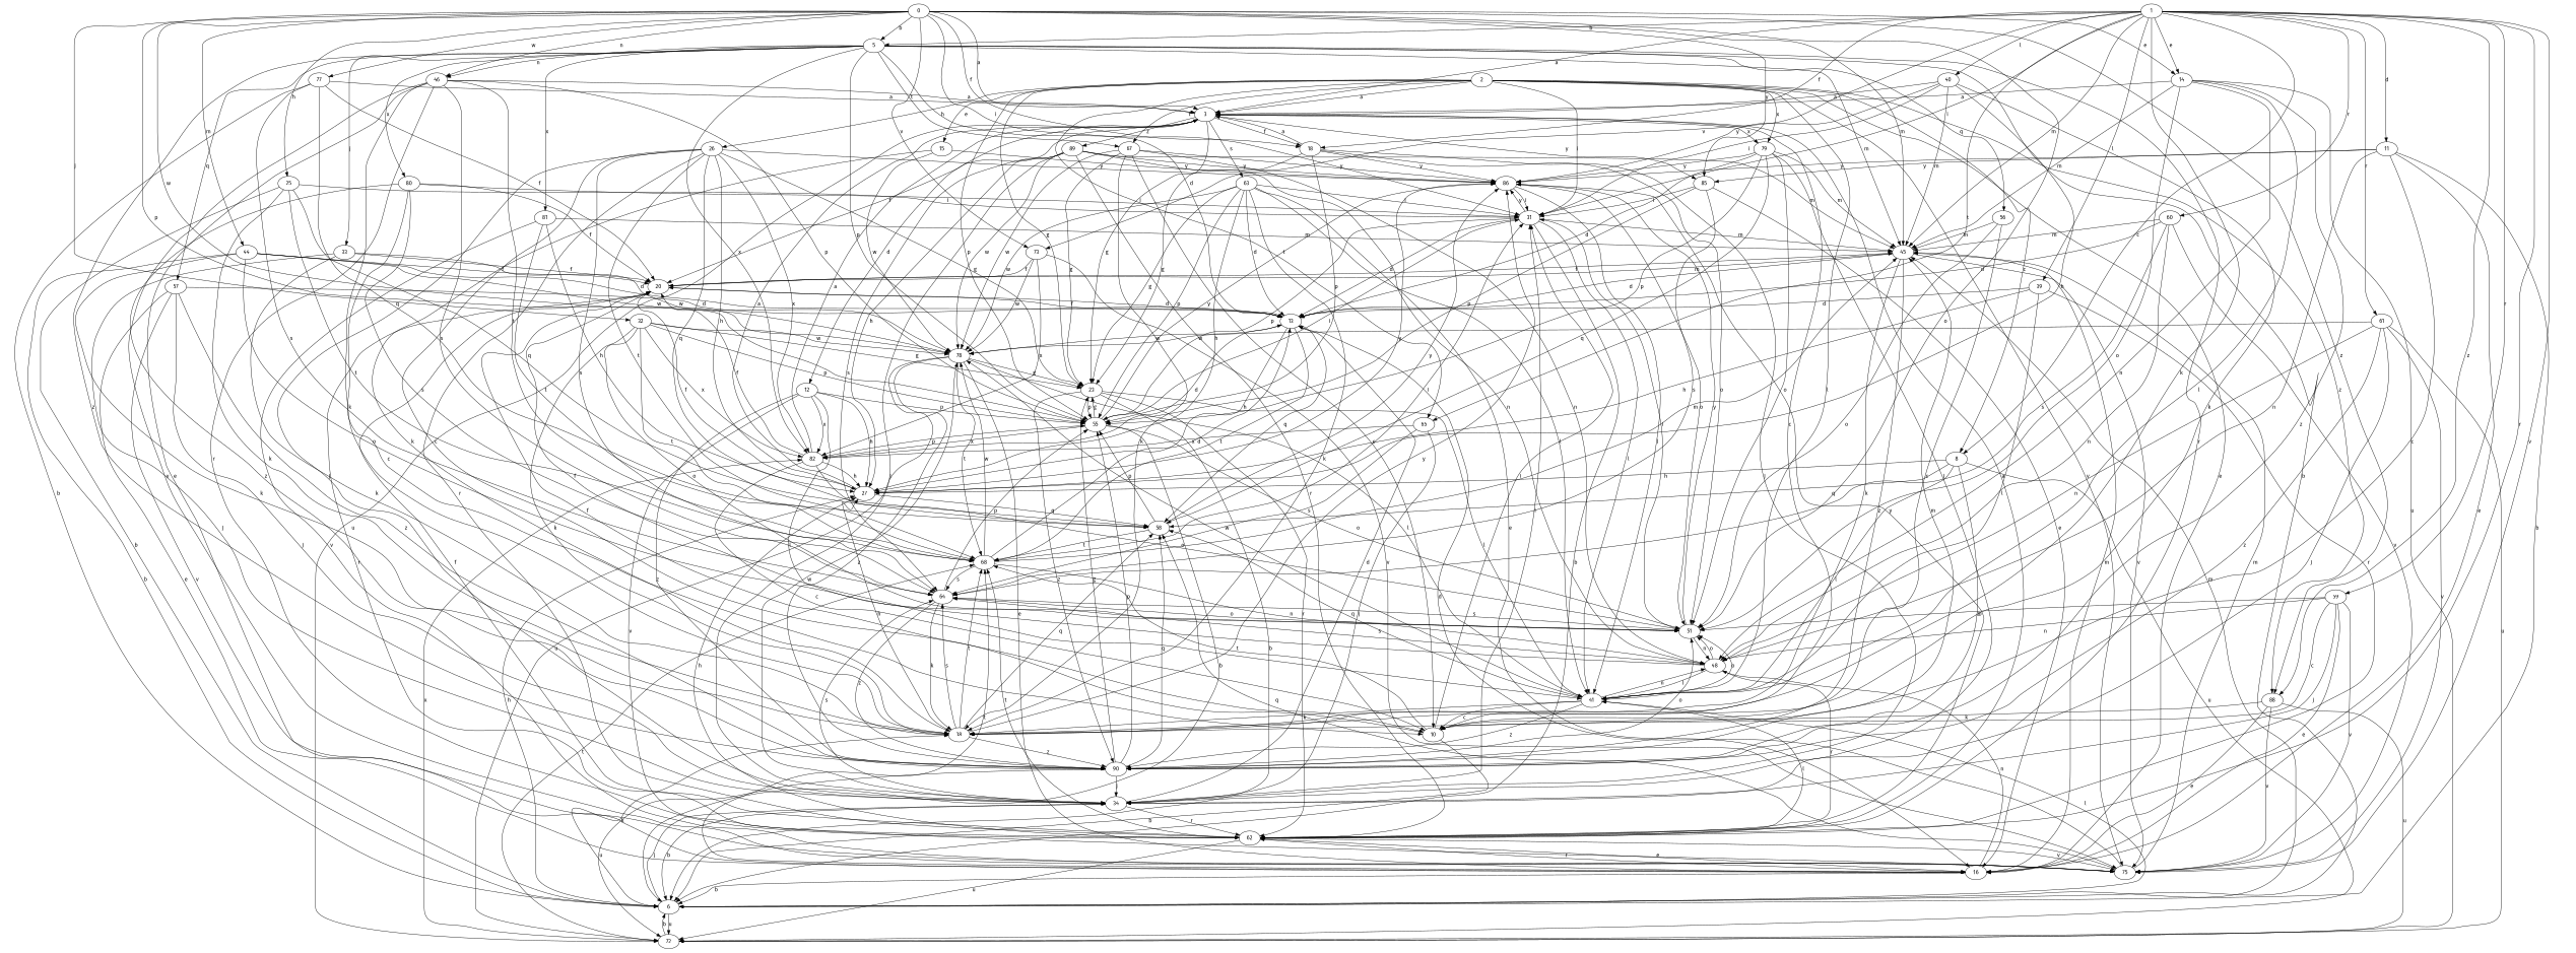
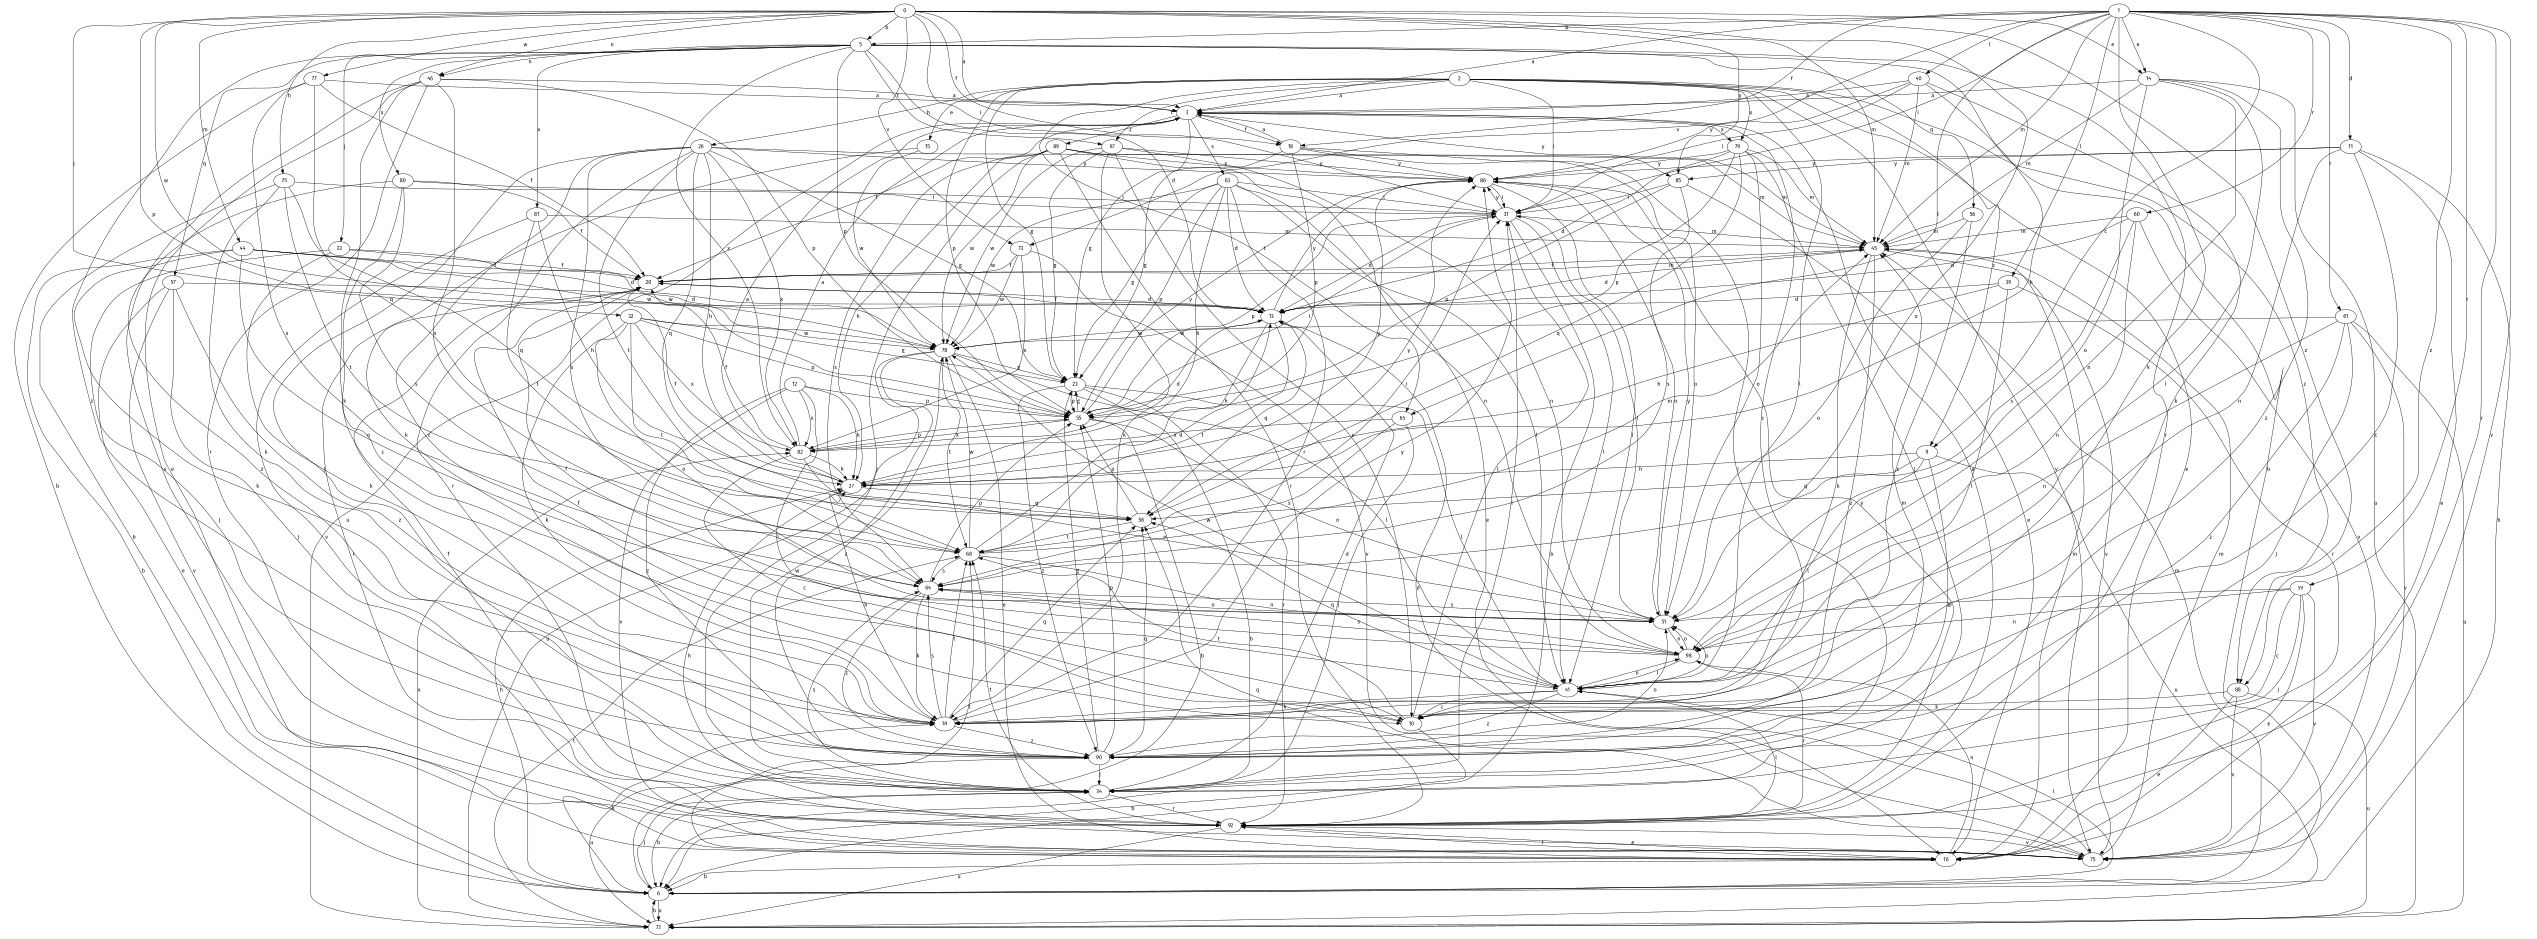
  strict digraph {
    fontname="Fira Sans"
    node [fontname="Fira Sans"]
    edge [fontname="Fira Sans"]
    0
    3
    5
    14
    18
    25
    31
    32
    44
    45
    46
    51
    55
    73
    77
    78
    85
    88
    23
    79
    10
    12
    20
    63
    72
    89
-   62
+   62 [label=92]
    67
    6
    13
    33
    56
    57
    80
    81
    82
    90
    41
-   48
+   48 [label=98]
    34
    86
    38
    58
    68
    75
    16
    64
    1
-   9 [label=8]
+   9
    11
    39
    40
    59
    60
    61
    65
    27
    2
    15
    26
    0 -> 3 [label=a]
    0 -> 5 [label=b]
    0 -> 14 [label=e]
    0 -> 18 [label=f]
    0 -> 25 [label=h]
    0 -> 31 [label=i]
    0 -> 32 [label=j]
    0 -> 44 [label=m]
    0 -> 45 [label=m]
    0 -> 46 [label=n]
    0 -> 51 [label=o]
    0 -> 55 [label=p]
    0 -> 73 [label=v]
    0 -> 77 [label=w]
    0 -> 78 [label=w]
    0 -> 85 [label=y]
    0 -> 88 [label=z]
    3 -> 18 [label=f]
    3 -> 85 [label=y]
    3 -> 23 [label=g]
    3 -> 79 [label=x]
    3 -> 10 [label=c]
-   3 -> 12 [label=d]
    3 -> 20 [label=f]
    3 -> 63 [label=s]
    3 -> 72 [label=u]
    3 -> 89 [label=z]
-   5 -> 45 [label=m]
+   26 -> 45 [label=m]
    5 -> 46 [label=n]
    5 -> 55 [label=p]
    5 -> 62 [label=r]
    5 -> 67 [label=t]
    5 -> 6 [label=b]
    5 -> 13 [label=d]
    5 -> 33 [label=j]
    5 -> 56 [label=q]
    5 -> 57 [label=q]
    5 -> 80 [label=x]
    5 -> 81 [label=x]
    5 -> 82 [label=x]
    5 -> 90 [label=z]
    14 -> 3 [label=a]
    14 -> 45 [label=m]
    14 -> 51 [label=o]
    14 -> 72 [label=u]
    14 -> 90 [label=z]
    14 -> 41 [label=l]
    14 -> 48 [label=n]
    18 -> 3 [label=a]
    18 -> 51 [label=o]
    18 -> 55 [label=p]
    18 -> 23 [label=g]
    18 -> 34 [label=j]
    18 -> 86 [label=y]
    25 -> 31 [label=i]
    25 -> 6 [label=b]
    25 -> 38 [label=k]
    25 -> 58 [label=q]
    25 -> 68 [label=t]
    31 -> 45 [label=m]
    31 -> 55 [label=p]
    31 -> 6 [label=b]
    31 -> 13 [label=d]
    31 -> 41 [label=l]
    31 -> 86 [label=y]
    32 -> 51 [label=o]
    32 -> 55 [label=p]
    32 -> 78 [label=w]
    32 -> 23 [label=g]
    32 -> 82 [label=x]
    32 -> 38 [label=k]
    32 -> 68 [label=t]
    44 -> 51 [label=o]
    44 -> 78 [label=w]
    44 -> 20 [label=f]
    44 -> 6 [label=b]
    44 -> 13 [label=d]
    44 -> 38 [label=k]
    45 -> 20 [label=f]
    45 -> 13 [label=d]
    45 -> 90 [label=z]
    45 -> 38 [label=k]
    45 -> 75 [label=v]
    46 -> 3 [label=a]
    46 -> 55 [label=p]
    46 -> 62 [label=r]
    46 -> 38 [label=k]
-   46 -> 68 [label=t]
    46 -> 75 [label=v]
    46 -> 16 [label=e]
    46 -> 64 [label=s]
    51 -> 31 [label=i]
    51 -> 48 [label=n]
    51 -> 86 [label=y]
    51 -> 64 [label=s]
    55 -> 31 [label=i]
    55 -> 51 [label=o]
    55 -> 23 [label=g]
    55 -> 6 [label=b]
    55 -> 82 [label=x]
    55 -> 86 [label=y]
    73 -> 78 [label=w]
    73 -> 20 [label=f]
    73 -> 82 [label=x]
    73 -> 75 [label=v]
    77 -> 3 [label=a]
    77 -> 20 [label=f]
    77 -> 6 [label=b]
    77 -> 58 [label=q]
    77 -> 64 [label=s]
    78 -> 23 [label=g]
    78 -> 72 [label=u]
    78 -> 90 [label=z]
    78 -> 41 [label=l]
    78 -> 68 [label=t]
    78 -> 16 [label=e]
    85 -> 31 [label=i]
    85 -> 55 [label=p]
    85 -> 16 [label=e]
    85 -> 64 [label=s]
    88 -> 72 [label=u]
    88 -> 38 [label=k]
    88 -> 75 [label=v]
    88 -> 16 [label=e]
    23 -> 55 [label=p]
    23 -> 62 [label=r]
    23 -> 6 [label=b]
    23 -> 90 [label=z]
    23 -> 41 [label=l]
    79 -> 45 [label=m]
    79 -> 51 [label=o]
    79 -> 55 [label=p]
    79 -> 13 [label=d]
    79 -> 34 [label=j]
    79 -> 86 [label=y]
    79 -> 58 [label=q]
    10 -> 31 [label=i]
    10 -> 20 [label=f]
    10 -> 6 [label=b]
    10 -> 68 [label=t]
    12 -> 55 [label=p]
    12 -> 82 [label=x]
    12 -> 90 [label=z]
    12 -> 41 [label=l]
    12 -> 75 [label=v]
    12 -> 27 [label=h]
    20 -> 45 [label=m]
    20 -> 62 [label=r]
    20 -> 13 [label=d]
    63 -> 31 [label=i]
    63 -> 55 [label=p]
    63 -> 78 [label=w]
    63 -> 23 [label=g]
    63 -> 13 [label=d]
    63 -> 41 [label=l]
-   63 -> 38 [label=k]
+   63 -> 38 [label=r]
    63 -> 16 [label=e]
    63 -> 27 [label=h]
    72 -> 6 [label=b]
    72 -> 82 [label=x]
    72 -> 68 [label=t]
    89 -> 45 [label=m]
    89 -> 78 [label=w]
    89 -> 62 [label=r]
    89 -> 48 [label=n]
    89 -> 34 [label=j]
    89 -> 86 [label=y]
    89 -> 64 [label=s]
    89 -> 27 [label=h]
    62 -> 3 [label=a]
    62 -> 20 [label=f]
    62 -> 72 [label=u]
    62 -> 41 [label=l]
    62 -> 86 [label=y]
    62 -> 68 [label=t]
    62 -> 75 [label=v]
    62 -> 16 [label=e]
    62 -> 27 [label=h]
    67 -> 78 [label=w]
    67 -> 23 [label=g]
    67 -> 10 [label=c]
    67 -> 48 [label=n]
    67 -> 86 [label=y]
    67 -> 38 [label=k]
    6 -> 45 [label=m]
    6 -> 72 [label=u]
    6 -> 41 [label=l]
    6 -> 34 [label=j]
    6 -> 38 [label=k]
    6 -> 27 [label=h]
    13 -> 78 [label=w]
    13 -> 20 [label=f]
    13 -> 58 [label=q]
    13 -> 68 [label=t]
    13 -> 27 [label=h]
    33 -> 78 [label=w]
    33 -> 20 [label=f]
    33 -> 34 [label=j]
    33 -> 38 [label=k]
    56 -> 45 [label=m]
    56 -> 51 [label=o]
    56 -> 10 [label=c]
    57 -> 13 [label=d]
    57 -> 90 [label=z]
    57 -> 34 [label=j]
    57 -> 75 [label=v]
    57 -> 16 [label=e]
    80 -> 31 [label=i]
    80 -> 10 [label=c]
    80 -> 20 [label=f]
    80 -> 90 [label=z]
    80 -> 64 [label=s]
    81 -> 45 [label=m]
    81 -> 68 [label=t]
    81 -> 75 [label=v]
    81 -> 27 [label=h]
    82 -> 3 [label=a]
    82 -> 51 [label=o]
    82 -> 55 [label=p]
    82 -> 10 [label=c]
    82 -> 20 [label=f]
    82 -> 13 [label=d]
    82 -> 27 [label=h]
    90 -> 45 [label=m]
    90 -> 51 [label=o]
    90 -> 55 [label=p]
    90 -> 23 [label=g]
    90 -> 72 [label=u]
    90 -> 34 [label=j]
    90 -> 58 [label=q]
    41 -> 51 [label=o]
    41 -> 78 [label=w]
    41 -> 10 [label=c]
    41 -> 90 [label=z]
    41 -> 48 [label=n]
    41 -> 38 [label=k]
    41 -> 58 [label=q]
    48 -> 51 [label=o]
    48 -> 20 [label=f]
    48 -> 62 [label=r]
    48 -> 41 [label=l]
    48 -> 64 [label=s]
    34 -> 31 [label=i]
    34 -> 78 [label=w]
    34 -> 62 [label=r]
    34 -> 6 [label=b]
    34 -> 13 [label=d]
    34 -> 64 [label=s]
    86 -> 31 [label=i]
    86 -> 51 [label=o]
    86 -> 41 [label=l]
    38 -> 90 [label=z]
    38 -> 86 [label=y]
    38 -> 58 [label=q]
    38 -> 68 [label=t]
    38 -> 64 [label=s]
    38 -> 27 [label=h]
    58 -> 55 [label=p]
    58 -> 86 [label=y]
    58 -> 68 [label=t]
    68 -> 31 [label=i]
    68 -> 45 [label=m]
    68 -> 78 [label=w]
    68 -> 13 [label=d]
    68 -> 48 [label=n]
    68 -> 64 [label=s]
    75 -> 45 [label=m]
    75 -> 13 [label=d]
    75 -> 58 [label=q]
    16 -> 45 [label=m]
    16 -> 62 [label=r]
    16 -> 6 [label=b]
    16 -> 48 [label=n]
    16 -> 68 [label=t]
    64 -> 51 [label=o]
    64 -> 55 [label=p]
    64 -> 90 [label=z]
    64 -> 38 [label=k]
    1 -> 3 [label=a]
    1 -> 5 [label=b]
    1 -> 14 [label=e]
    1 -> 18 [label=f]
    1 -> 31 [label=i]
    1 -> 45 [label=m]
    1 -> 73 [label=v]
    1 -> 88 [label=z]
    1 -> 62 [label=r]
    1 -> 38 [label=k]
    1 -> 75 [label=v]
    1 -> 9 [label=c]
    1 -> 11 [label=d]
    1 -> 39 [label=l]
    1 -> 40 [label=l]
    1 -> 59 [label=r]
    1 -> 60 [label=r]
    1 -> 61 [label=r]
    1 -> 65 [label=t]
    9 -> 72 [label=u]
    9 -> 90 [label=z]
    9 -> 41 [label=l]
    9 -> 58 [label=q]
    9 -> 27 [label=h]
    11 -> 85 [label=y]
    11 -> 10 [label=c]
    11 -> 6 [label=b]
    11 -> 48 [label=n]
    11 -> 86 [label=y]
    11 -> 16 [label=e]
    39 -> 62 [label=r]
    39 -> 13 [label=d]
    39 -> 41 [label=l]
    39 -> 27 [label=h]
    40 -> 3 [label=a]
    40 -> 31 [label=i]
    40 -> 45 [label=m]
    40 -> 86 [label=y]
    40 -> 38 [label=k]
    40 -> 27 [label=h]
    59 -> 51 [label=o]
    59 -> 10 [label=c]
    59 -> 48 [label=n]
    59 -> 34 [label=j]
    59 -> 75 [label=v]
    59 -> 16 [label=e]
    60 -> 45 [label=m]
    60 -> 13 [label=d]
    60 -> 48 [label=n]
    60 -> 75 [label=v]
    60 -> 64 [label=s]
    61 -> 78 [label=w]
    61 -> 72 [label=u]
    61 -> 90 [label=z]
    61 -> 48 [label=n]
    61 -> 34 [label=j]
    61 -> 75 [label=v]
    65 -> 82 [label=x]
    65 -> 34 [label=j]
    65 -> 64 [label=s]
    27 -> 3 [label=a]
    27 -> 20 [label=f]
    27 -> 86 [label=y]
    27 -> 58 [label=q]
    2 -> 3 [label=a]
    2 -> 31 [label=i]
    2 -> 55 [label=p]
    2 -> 88 [label=z]
    2 -> 23 [label=g]
    2 -> 79 [label=x]
    2 -> 67 [label=t]
    2 -> 41 [label=l]
    2 -> 75 [label=v]
    2 -> 16 [label=e]
    2 -> 9 [label=c]
    2 -> 65 [label=t]
    2 -> 15 [label=e]
    2 -> 26 [label=h]
    15 -> 78 [label=w]
-   15 -> 86 [label=y]
+   13 -> 86 [label=y]
    15 -> 38 [label=k]
    26 -> 23 [label=g]
    26 -> 10 [label=c]
    26 -> 62 [label=r]
    26 -> 82 [label=x]
    26 -> 34 [label=j]
    26 -> 86 [label=y]
    26 -> 58 [label=q]
    26 -> 68 [label=t]
    26 -> 64 [label=s]
    26 -> 27 [label=h]
  }
